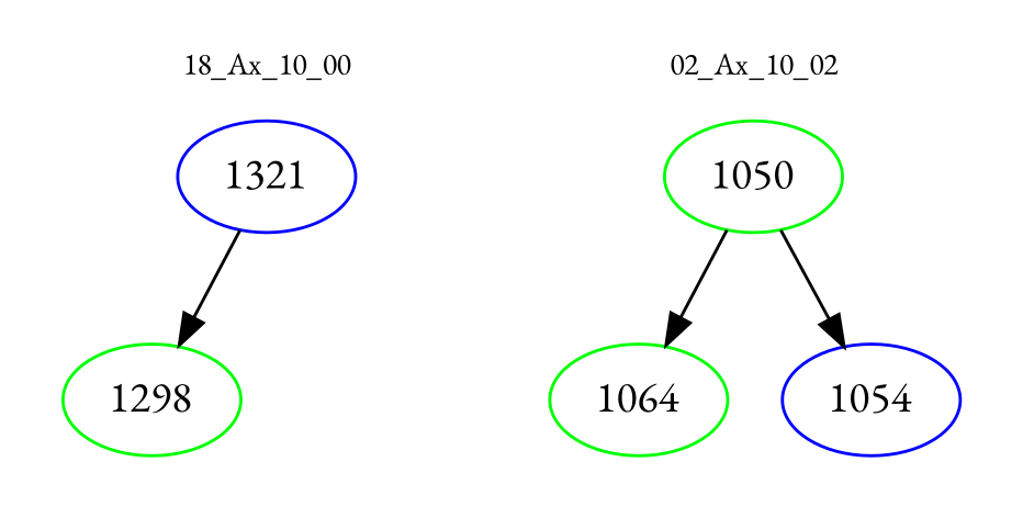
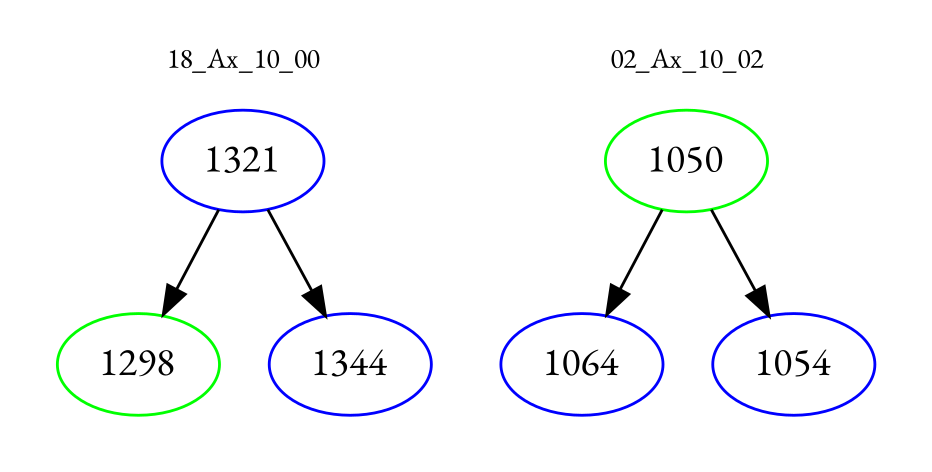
  digraph {
    fontname="EB Garamond"
    node [color=blue fontname="EB Garamond"]
    edge [color=black fontname="EB Garamond"]
    n1 [label=1321]
    n2 [color=green label=1298]
+   n3 [label=1344]
    n4 [color=green label=1050]
-   n5 [color=green label=1064]
+   n5 [label=1064]
    n6 [label=1054]
    subgraph cluster_1 {
      color=white
      fontsize=10
      label="18_Ax_10_00"
      n1
      n2
+     n3
    }
    subgraph cluster_2 {
      color=white
      fontsize=10
      label="02_Ax_10_02"
      n4
      n5
      n6
    }
    n1 -> n2
+   n1 -> n3
    n4 -> n5
    n4 -> n6
  }
